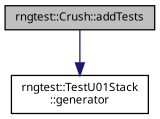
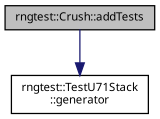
  digraph {
    rankdir=TB
    node [color=black fontname="sans-serif" fontsize=9 shape=record]
    n1 [fillcolor=grey75 fontcolor=black height=0.2 label="rngtest::Crush::addTests" style=filled width=0.4]
-   n2 [height=0.2 label="rngtest::TestU01Stack\l::generator" width=0.4]
+   n2 [height=0.2 label="rngtest::TestU71Stack\l::generator" width=0.4]
    n1 -> n2 [color=midnightblue fontname="sans-serif" fontsize=9 labelfontname="sans-serif" labelfontsize=9 style=solid]
  }
